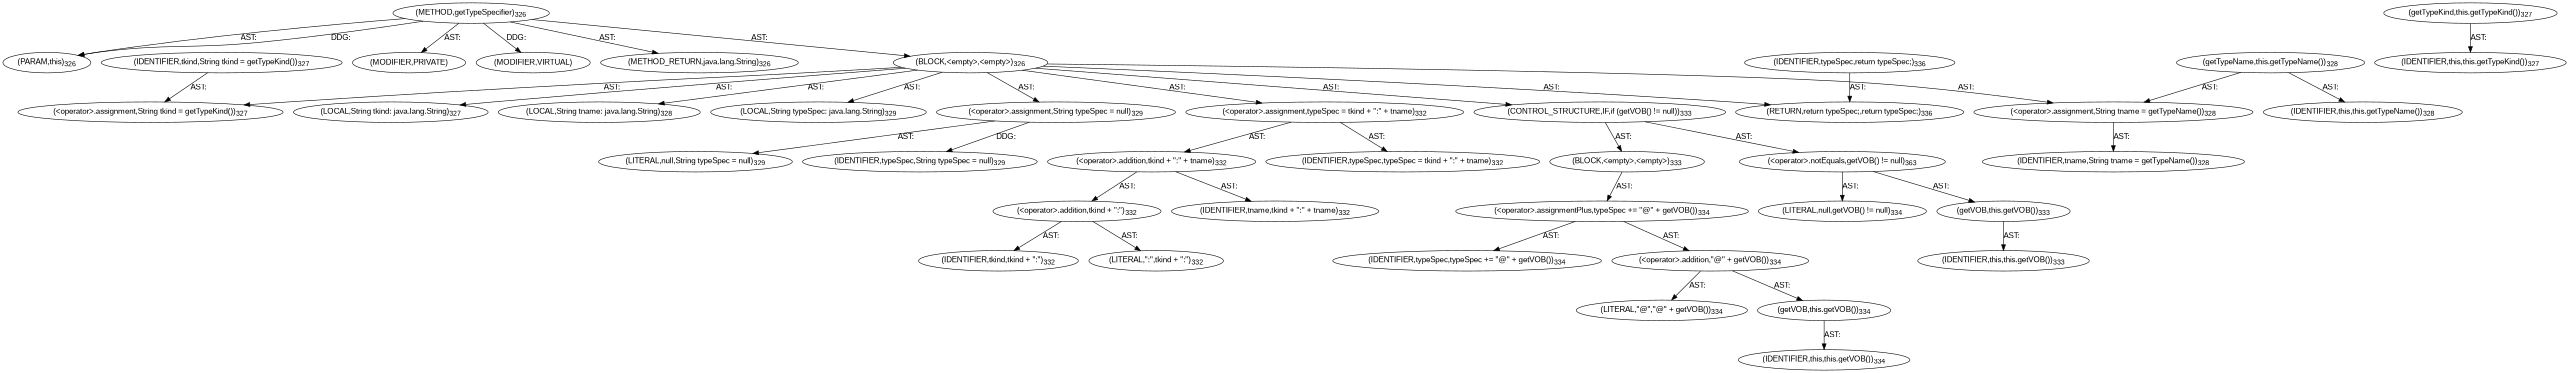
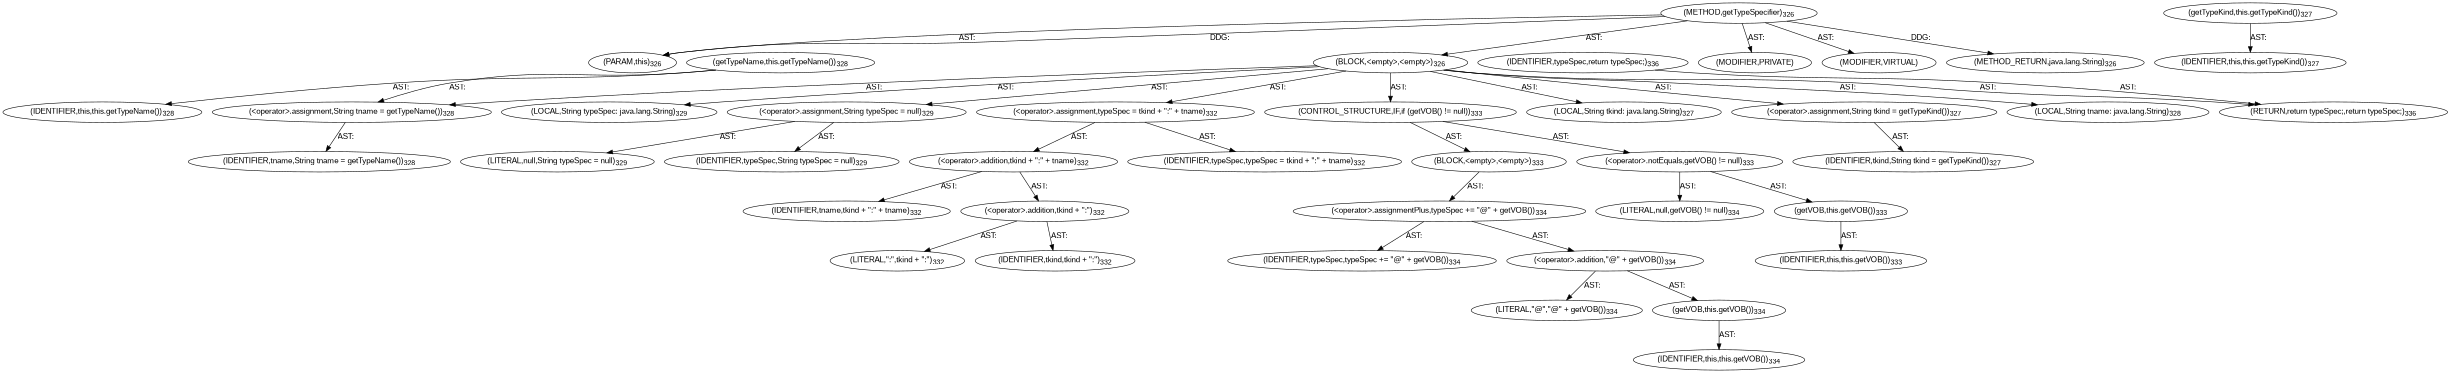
  digraph {
    fontname="Liberation Sans"
    node [fontname="Liberation Sans"]
    edge [fontname="Liberation Sans"]
    n1 [label=<(METHOD,getTypeSpecifier)<SUB>326</SUB>>]
    n2 [label=<(PARAM,this)<SUB>326</SUB>>]
    n3 [label=<(BLOCK,&lt;empty&gt;,&lt;empty&gt;)<SUB>326</SUB>>]
    n4 [label=<(MODIFIER,PRIVATE)>]
    n5 [label=<(MODIFIER,VIRTUAL)>]
    n6 [label=<(METHOD_RETURN,java.lang.String)<SUB>326</SUB>>]
    n7 [label=<(LOCAL,String tkind: java.lang.String)<SUB>327</SUB>>]
    n8 [label=<(&lt;operator&gt;.assignment,String tkind = getTypeKind())<SUB>327</SUB>>]
    n9 [label=<(LOCAL,String tname: java.lang.String)<SUB>328</SUB>>]
    n10 [label=<(&lt;operator&gt;.assignment,String tname = getTypeName())<SUB>328</SUB>>]
    n11 [label=<(LOCAL,String typeSpec: java.lang.String)<SUB>329</SUB>>]
    n12 [label=<(&lt;operator&gt;.assignment,String typeSpec = null)<SUB>329</SUB>>]
    n13 [label=<(&lt;operator&gt;.assignment,typeSpec = tkind + &quot;:&quot; + tname)<SUB>332</SUB>>]
    n14 [label=<(CONTROL_STRUCTURE,IF,if (getVOB() != null))<SUB>333</SUB>>]
    n15 [label=<(RETURN,return typeSpec;,return typeSpec;)<SUB>336</SUB>>]
    n16 [label=<(IDENTIFIER,tkind,String tkind = getTypeKind())<SUB>327</SUB>>]
    n17 [label=<(IDENTIFIER,tname,String tname = getTypeName())<SUB>328</SUB>>]
    n18 [label=<(IDENTIFIER,typeSpec,String typeSpec = null)<SUB>329</SUB>>]
    n19 [label=<(LITERAL,null,String typeSpec = null)<SUB>329</SUB>>]
    n20 [label=<(IDENTIFIER,typeSpec,typeSpec = tkind + &quot;:&quot; + tname)<SUB>332</SUB>>]
    n21 [label=<(&lt;operator&gt;.addition,tkind + &quot;:&quot; + tname)<SUB>332</SUB>>]
-   n22 [label=<(&lt;operator&gt;.notEquals,getVOB() != null)<SUB>363</SUB>>]
+   n22 [label=<(&lt;operator&gt;.notEquals,getVOB() != null)<SUB>333</SUB>>]
    n23 [label=<(BLOCK,&lt;empty&gt;,&lt;empty&gt;)<SUB>333</SUB>>]
    n24 [label=<(getTypeKind,this.getTypeKind())<SUB>327</SUB>>]
    n25 [label=<(IDENTIFIER,this,this.getTypeKind())<SUB>327</SUB>>]
    n26 [label=<(getTypeName,this.getTypeName())<SUB>328</SUB>>]
    n27 [label=<(IDENTIFIER,this,this.getTypeName())<SUB>328</SUB>>]
    n28 [label=<(&lt;operator&gt;.addition,tkind + &quot;:&quot;)<SUB>332</SUB>>]
    n29 [label=<(IDENTIFIER,tname,tkind + &quot;:&quot; + tname)<SUB>332</SUB>>]
    n30 [label=<(IDENTIFIER,tkind,tkind + &quot;:&quot;)<SUB>332</SUB>>]
    n31 [label=<(LITERAL,&quot;:&quot;,tkind + &quot;:&quot;)<SUB>332</SUB>>]
    n32 [label=<(getVOB,this.getVOB())<SUB>333</SUB>>]
    n33 [label=<(LITERAL,null,getVOB() != null)<SUB>334</SUB>>]
    n34 [label=<(&lt;operator&gt;.assignmentPlus,typeSpec += &quot;@&quot; + getVOB())<SUB>334</SUB>>]
    n35 [label=<(IDENTIFIER,this,this.getVOB())<SUB>333</SUB>>]
    n36 [label=<(IDENTIFIER,typeSpec,typeSpec += &quot;@&quot; + getVOB())<SUB>334</SUB>>]
    n37 [label=<(&lt;operator&gt;.addition,&quot;@&quot; + getVOB())<SUB>334</SUB>>]
    n38 [label=<(LITERAL,&quot;@&quot;,&quot;@&quot; + getVOB())<SUB>334</SUB>>]
    n39 [label=<(getVOB,this.getVOB())<SUB>334</SUB>>]
    n40 [label=<(IDENTIFIER,this,this.getVOB())<SUB>334</SUB>>]
    n41 [label=<(IDENTIFIER,typeSpec,return typeSpec;)<SUB>336</SUB>>]
    n1 -> n2 [label="AST: "]
    n1 -> n2 [label="DDG: "]
    n1 -> n3 [label="AST: "]
    n1 -> n4 [label="AST: "]
-   n1 -> n5 [label="DDG: "]
-   n1 -> n6 [label="AST: "]
+   n1 -> n5 [label="AST: "]
+   n1 -> n6 [label="DDG: "]
    n3 -> n7 [label="AST: "]
    n3 -> n8 [label="AST: "]
    n3 -> n9 [label="AST: "]
    n3 -> n10 [label="AST: "]
    n3 -> n11 [label="AST: "]
    n3 -> n12 [label="AST: "]
    n3 -> n13 [label="AST: "]
    n3 -> n14 [label="AST: "]
    n3 -> n15 [label="AST: "]
-   n16 -> n8 [label="AST: "]
+   n8 -> n16 [label="AST: "]
    n10 -> n17 [label="AST: "]
-   n12 -> n18 [label="DDG: "]
+   n12 -> n18 [label="AST: "]
    n12 -> n19 [label="AST: "]
    n13 -> n20 [label="AST: "]
    n13 -> n21 [label="AST: "]
    n14 -> n22 [label="AST: "]
    n14 -> n23 [label="AST: "]
    n21 -> n28 [label="AST: "]
    n21 -> n29 [label="AST: "]
    n22 -> n32 [label="AST: "]
    n22 -> n33 [label="AST: "]
    n23 -> n34 [label="AST: "]
    n24 -> n25 [label="AST: "]
    n26 -> n10 [label="AST: "]
    n26 -> n27 [label="AST: "]
    n28 -> n30 [label="AST: "]
    n28 -> n31 [label="AST: "]
    n32 -> n35 [label="AST: "]
    n34 -> n36 [label="AST: "]
    n34 -> n37 [label="AST: "]
    n37 -> n38 [label="AST: "]
    n37 -> n39 [label="AST: "]
    n39 -> n40 [label="AST: "]
    n41 -> n15 [label="AST: "]
  }
